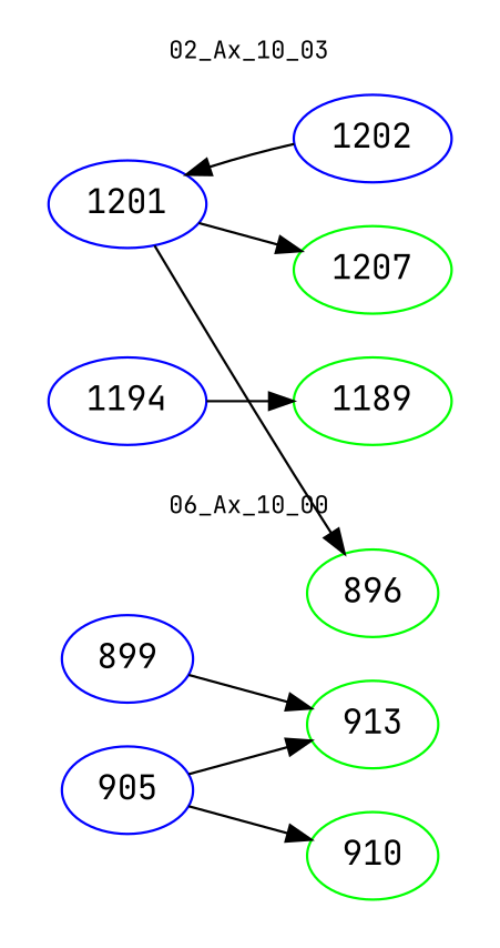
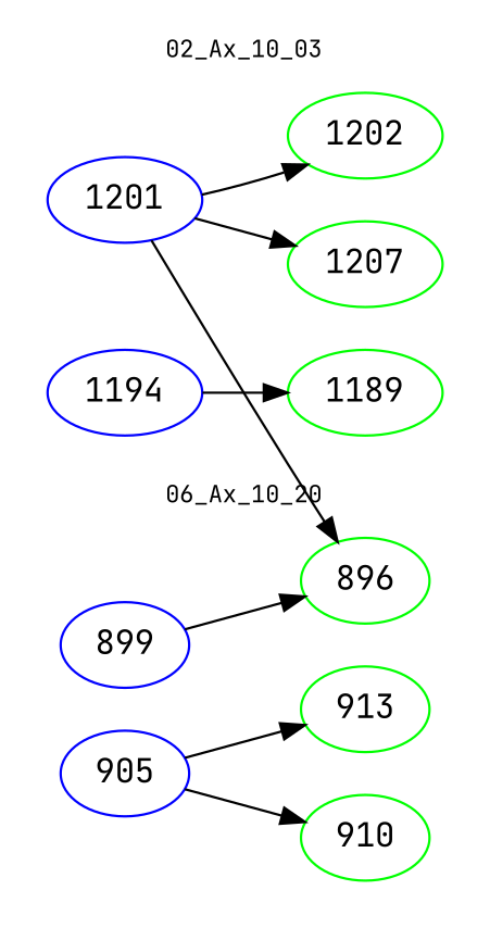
  digraph {
    fontname="JetBrains Mono"
    rankdir=LR
    node [color=green fontname="JetBrains Mono"]
    edge [color=black fontname="JetBrains Mono"]
    n1 [color=blue label=1201]
    n2 [color=blue label=1194]
    n3 [label=1207]
-   n4 [color=blue label=1202]
+   n4 [label=1202]
    n5 [label=1189]
    n6 [color=blue label=905]
    n7 [color=blue label=899]
    n8 [label=910]
    n9 [label=913]
    n10 [label=896]
    subgraph cluster_1 {
      color=white
      fontsize=10
      label="02_Ax_10_03"
      n1
      n2
      n3
      n4
      n5
    }
    subgraph cluster_2 {
      color=white
      fontsize=10
-     label="06_Ax_10_00"
+     label="06_Ax_10_20"
      n6
      n7
      n8
      n9
      n10
    }
    n1 -> n3
-   n4 -> n1
+   n1 -> n4
    n1 -> n10
    n2 -> n5
    n6 -> n8
    n6 -> n9
-   n7 -> n9
+   n7 -> n10
  }
